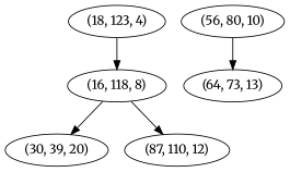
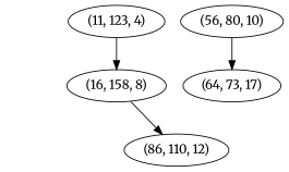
  digraph {
    fontname=Merriweather
    node [fontname=Merriweather]
    edge [fontname=Merriweather]
-   "(11, 123, 4)" [label="(18, 123, 4)"]
-   "(16, 118, 8)"
-   "(30, 39, 20)"
-   "(87, 110, 12)"
+   "(11, 123, 4)"
+   "(16, 118, 8)" [label="(16, 158, 8)"]
+   "(87, 110, 12)" [label="(86, 110, 12)"]
    "(56, 80, 10)"
-   "(64, 73, 17)" [label="(64, 73, 13)"]
+   "(64, 73, 17)"
    "(11, 123, 4)" -> "(16, 118, 8)"
-   "(16, 118, 8)" -> "(30, 39, 20)"
    "(16, 118, 8)" -> "(87, 110, 12)"
    "(56, 80, 10)" -> "(64, 73, 17)"
  }
